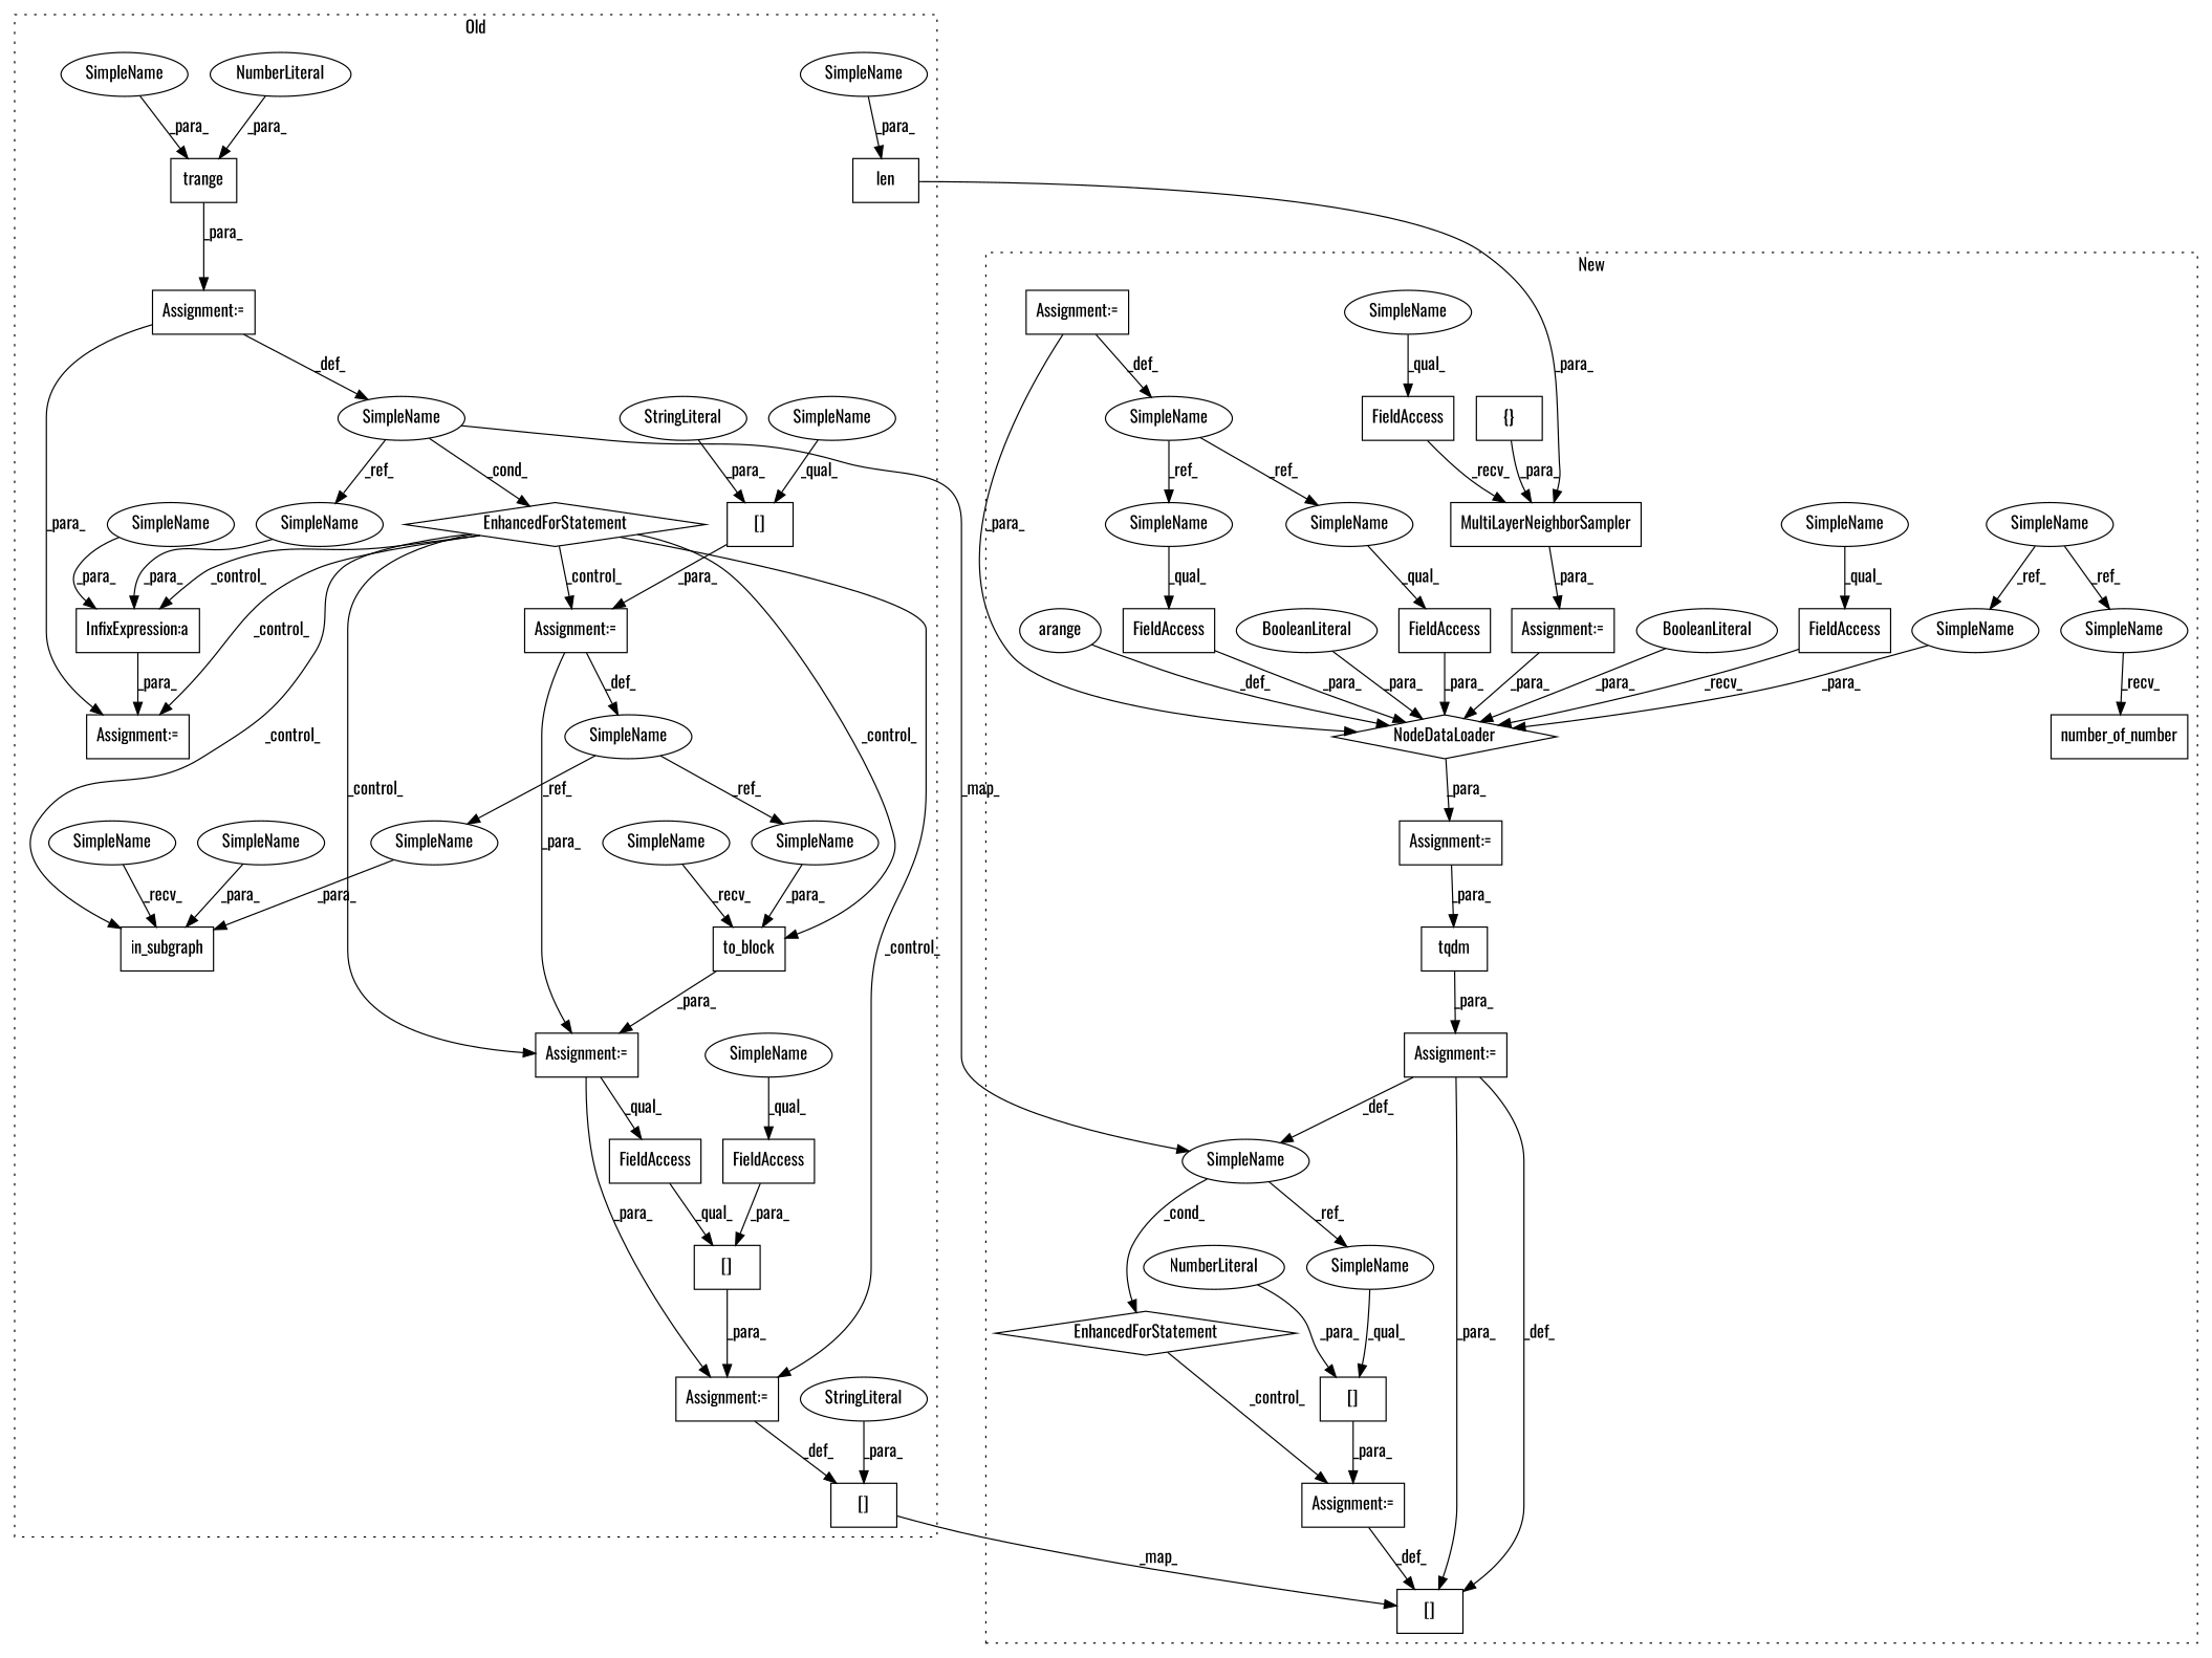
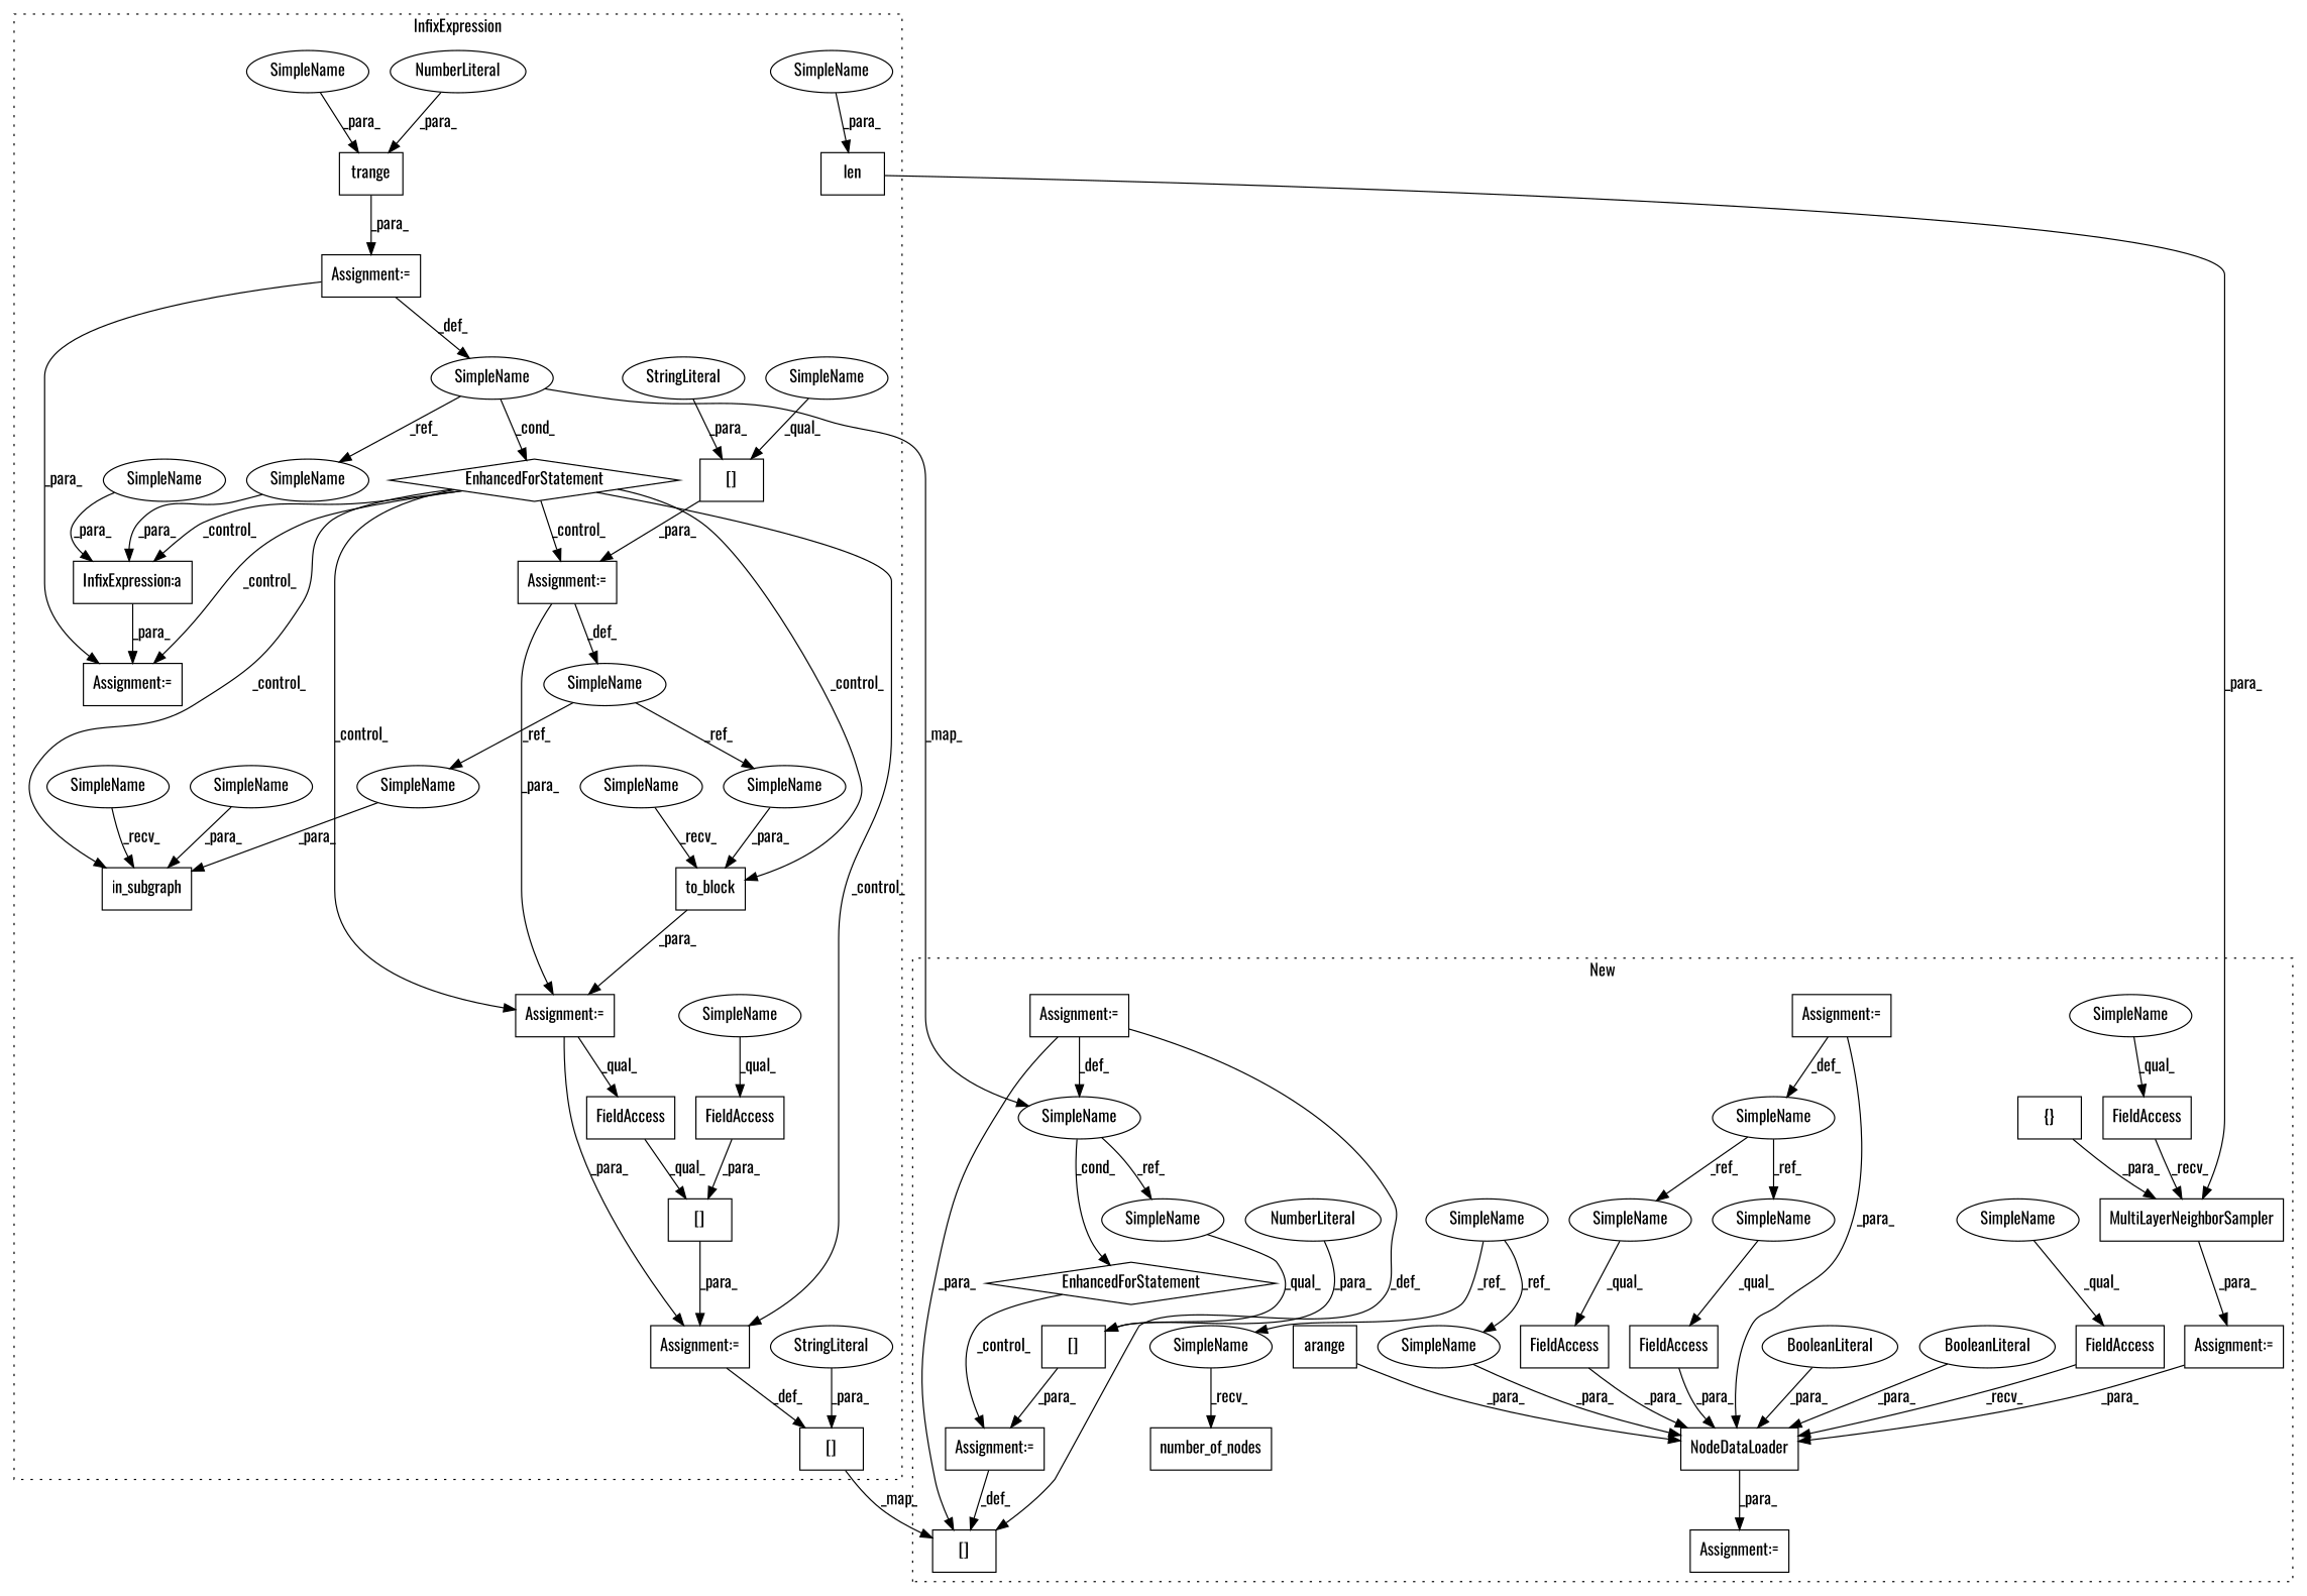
  digraph {
    fontname=Oswald
    node [a=42 fontname=Oswald l=1 s="2740,2845" shape=box]
    edge [fontname=Oswald]
    n1 [a=32 l="4,1" label=len s="2823,2832"]
    n2 [a=70 l="57,2" label=EnhancedForStatement shape=diamond]
    n3 [l=5 label=SimpleName s=2801 shape=ellipse]
    n4 [a=7 l="57,2" label="Assignment:="]
    n5 [a=27 l=3 label="InfixExpression:a" s=2867]
    n6 [a=32 l="12,1" label=in_subgraph s="2967,2992"]
    n7 [a=2 l="2,1" label="[]" s="3327,3353"]
    n8 [l=11 label=SimpleName s=2891 shape=ellipse]
    n9 [a=32 l="9,1" label=to_block s="2954,3005"]
    n10 [a=2 l="14,1" label="[]" s="3028,3049"]
    n11 [a=22 l=13 label=FieldAccess s=3028]
    n12 [a=22 l=7 label=FieldAccess s=3042]
    n13 [a=2 l="6,1" label="[]" s="2903,2933"]
    n14 [a=32 l="7,1" label=trange s="2814,2844"]
    n15 [a=34 label=NumberLiteral s=2821 shape=ellipse]
    n16 [a=7 label="Assignment:=" s=2949]
    n17 [a=7 label="Assignment:=" s=2860]
    n18 [a=7 label="Assignment:=" s=3027]
    n19 [a=45 l=24 label=StringLiteral s=2909 shape=ellipse]
    n20 [a=7 label="Assignment:=" s=2902]
    n21 [a=45 l=24 label=StringLiteral s=3329 shape=ellipse]
    n22 [l=5 label=SimpleName s=2862 shape=ellipse]
    n23 [l=3 label=SimpleName s=2963 shape=ellipse]
    n24 [l=3 label=SimpleName s=2950 shape=ellipse]
    n25 [l=3 label=SimpleName s=3042 shape=ellipse]
    n26 [label=SimpleName s=2979 shape=ellipse]
    n27 [l=5 label=SimpleName s=2903 shape=ellipse]
    n28 [l=5 label=SimpleName s=2827 shape=ellipse]
    n29 [l=11 label=SimpleName s=2981 shape=ellipse]
    n30 [l=11 label=SimpleName s=2994 shape=ellipse]
    n31 [l=10 label=SimpleName s=2870 shape=ellipse]
    n32 [l=10 label=SimpleName s=2834 shape=ellipse]
    n33 [a=70 l="102,2" label=EnhancedForStatement s="2304,2440" shape=diamond]
    n34 [l=6 label=SimpleName s=2410 shape=ellipse]
    n35 [a=7 label="Assignment:=" s=2457]
    n36 [a=7 l=4 label="Assignment:=" s=1684]
-   n37 [a=32 l="7,1" label=arange s="2216,2242" shape=ellipse]
+   n37 [a=32 l="7,1" label=arange s="2216,2242"]
    n38 [a=4 l="1,1" label="{}" s="2154,2159"]
    n39 [a=2 l="7,1" label="[]" s="2458,2466"]
-   n40 [a=32 l="5,1" label=tqdm s="2424,2439"]
    n41 [a=34 label=NumberLiteral s=2465 shape=ellipse]
    n42 [a=2 l="2,1" label="[]" s="2744,2758"]
    n43 [a=22 l=15 label=FieldAccess s=2252]
    n44 [l=4 label=SimpleName s=1684 shape=ellipse]
    n45 [a=22 l=16 label=FieldAccess s=2279]
    n46 [a=7 label="Assignment:=" s=2105]
    n47 [a=7 l="102,2" label="Assignment:=" s="2304,2440"]
    n48 [a=7 label="Assignment:=" s=2179]
-   n49 [a=32 l="15,1" label=NodeDataLoader s="2193,2295" shape=diamond]
+   n49 [a=32 l="15,1" label=NodeDataLoader s="2193,2295"]
    n50 [label=SimpleName s=1741 shape=ellipse]
-   n51 [a=32 l=17 label=number_of_number s=2225]
+   n51 [a=32 l=17 label=number_of_nodes s=2225]
    n52 [a=22 l=12 label=FieldAccess s=2180]
    n53 [a=22 l=12 label=FieldAccess s=2106]
    n54 [a=9 l=5 label=BooleanLiteral s=2273 shape=ellipse]
    n55 [a=9 l=4 label=BooleanLiteral s=2268 shape=ellipse]
    n56 [a=32 l="26,1" label=MultiLayerNeighborSampler s="2119,2160"]
    n57 [l=6 label=SimpleName s=2458 shape=ellipse]
    n58 [l=3 label=SimpleName s=2106 shape=ellipse]
    n59 [l=3 label=SimpleName s=2180 shape=ellipse]
    n60 [label=SimpleName s=2223 shape=ellipse]
    n61 [label=SimpleName s=2208 shape=ellipse]
    n62 [l=4 label=SimpleName s=2279 shape=ellipse]
    n63 [l=4 label=SimpleName s=2252 shape=ellipse]
    subgraph cluster_1 {
-     label=Old
+     label=InfixExpression
      style=dotted
      n1
      n2
      n3
      n4
      n5
      n6
      n7
      n8
      n9
      n10
      n11
      n12
      n13
      n14
      n15
      n16
      n17
      n18
      n19
      n20
      n21
      n22
      n23
      n24
      n25
      n26
      n27
      n28
      n29
      n30
      n31
      n32
    }
    subgraph cluster_2 {
      label=New
      style=dotted
      n33
      n34
      n35
      n36
      n37
      n38
      n39
-     n40
      n41
      n42
      n43
      n44
      n45
      n46
      n47
      n48
      n49
      n50
      n51
      n52
      n53
      n54
      n55
      n56
      n57
      n58
      n59
      n60
      n61
      n62
      n63
    }
    n1 -> n56 [label=_para_]
    n2 -> n5 [label=_control_]
    n2 -> n6 [label=_control_]
    n2 -> n9 [label=_control_]
    n2 -> n16 [label=_control_]
    n2 -> n17 [label=_control_]
    n2 -> n18 [label=_control_]
    n2 -> n20 [label=_control_]
    n3 -> n2 [label=_cond_]
    n3 -> n22 [label=_ref_]
    n3 -> n34 [label=_map_]
    n4 -> n3 [label=_def_]
    n4 -> n17 [label=_para_]
    n5 -> n17 [label=_para_]
    n7 -> n42 [label=_map_]
    n8 -> n29 [label=_ref_]
    n8 -> n30 [label=_ref_]
    n9 -> n16 [label=_para_]
    n10 -> n18 [label=_para_]
    n11 -> n10 [label=_qual_]
    n12 -> n10 [label=_para_]
    n13 -> n20 [label=_para_]
    n14 -> n4 [label=_para_]
    n15 -> n14 [label=_para_]
    n16 -> n11 [label=_qual_]
    n16 -> n18 [label=_para_]
    n18 -> n7 [label=_def_]
    n19 -> n13 [label=_para_]
    n20 -> n8 [label=_def_]
    n20 -> n16 [label=_para_]
    n21 -> n7 [label=_para_]
    n22 -> n5 [label=_para_]
    n23 -> n6 [label=_recv_]
    n24 -> n9 [label=_recv_]
    n25 -> n12 [label=_qual_]
    n26 -> n6 [label=_para_]
    n27 -> n13 [label=_qual_]
    n28 -> n1 [label=_para_]
    n29 -> n6 [label=_para_]
    n30 -> n9 [label=_para_]
    n31 -> n5 [label=_para_]
    n32 -> n14 [label=_para_]
    n33 -> n35 [label=_control_]
    n34 -> n33 [label=_cond_]
    n34 -> n57 [label=_ref_]
    n35 -> n42 [label=_def_]
    n36 -> n44 [label=_def_]
    n36 -> n49 [label=_para_]
-   n37 -> n49 [label=_def_]
+   n37 -> n49 [label=_para_]
    n38 -> n56 [label=_para_]
    n39 -> n35 [label=_para_]
-   n40 -> n47 [label=_para_]
    n41 -> n39 [label=_para_]
    n43 -> n49 [label=_para_]
    n44 -> n62 [label=_ref_]
    n44 -> n63 [label=_ref_]
    n45 -> n49 [label=_para_]
    n46 -> n49 [label=_para_]
    n47 -> n34 [label=_def_]
    n47 -> n42 [label=_para_]
    n47 -> n42 [label=_def_]
-   n48 -> n40 [label=_para_]
    n49 -> n48 [label=_para_]
    n50 -> n60 [label=_ref_]
    n50 -> n61 [label=_ref_]
    n52 -> n49 [label=_recv_]
    n53 -> n56 [label=_recv_]
    n54 -> n49 [label=_para_]
    n55 -> n49 [label=_para_]
    n56 -> n46 [label=_para_]
    n57 -> n39 [label=_qual_]
    n58 -> n53 [label=_qual_]
    n59 -> n52 [label=_qual_]
    n60 -> n51 [label=_recv_]
    n61 -> n49 [label=_para_]
    n62 -> n45 [label=_qual_]
    n63 -> n43 [label=_qual_]
  }
